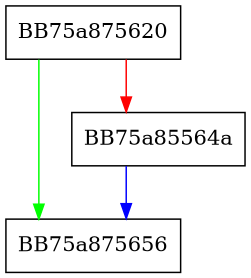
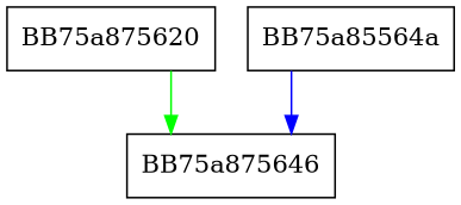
  digraph {
    fontname="DejaVu Serif"
    splines=ortho
    node [fontname="DejaVu Serif" shape=box]
    edge [fontname="DejaVu Serif"]
    BB75a875620
-   BB75a875656
+   BB75a875656 [label=BB75a875646]
    n3 [label=BB75a85564a]
    BB75a875620 -> BB75a875656 [color=green]
-   BB75a875620 -> n3 [color=red]
    n3 -> BB75a875656 [color=blue]
  }
